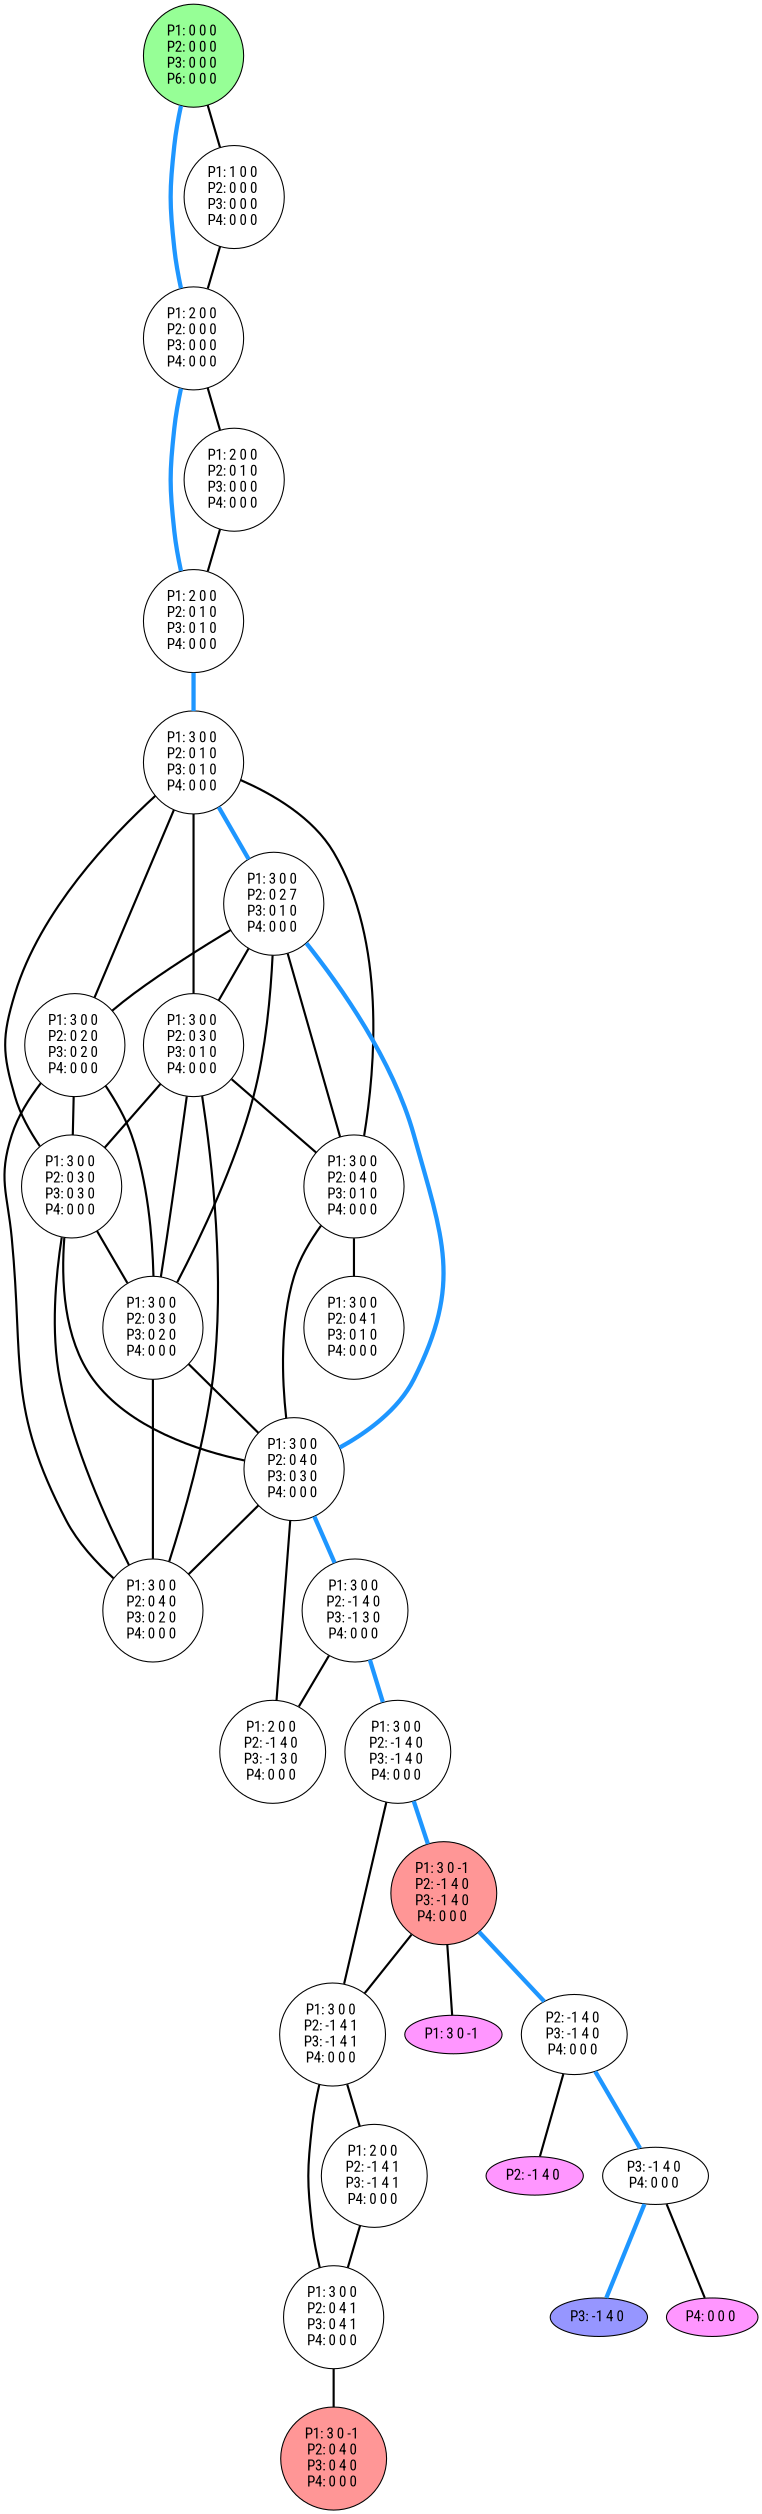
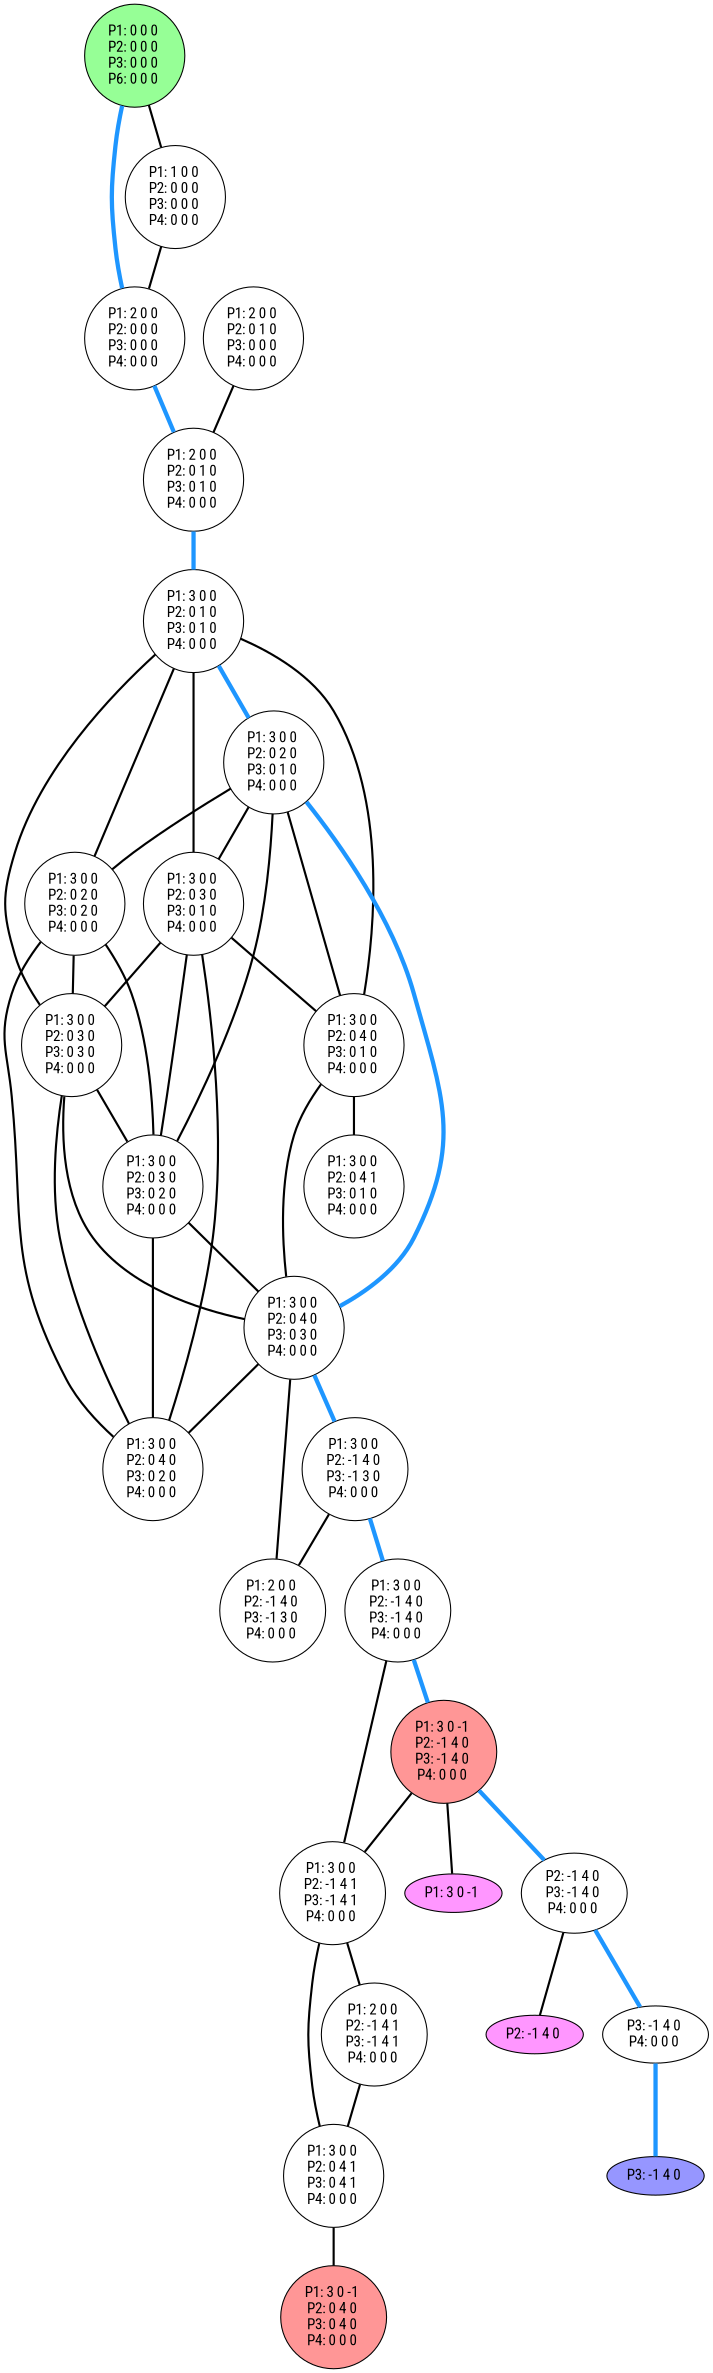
  graph {
    color=black
    fontname="Roboto Condensed"
    node [fontname="Roboto Condensed"]
    edge [color=black fontname="Roboto Condensed" style=bold]
    n1 [fillcolor="#96FF96" label="P1: 0 0 0 \nP2: 0 0 0 \nP3: 0 0 0 \nP6: 0 0 0 \n" style=filled]
    n2 [label="P1: 1 0 0 \nP2: 0 0 0 \nP3: 0 0 0 \nP4: 0 0 0 \n"]
    n3 [label="P1: 2 0 0 \nP2: 0 0 0 \nP3: 0 0 0 \nP4: 0 0 0 \n"]
    n4 [label="P1: 2 0 0 \nP2: 0 1 0 \nP3: 0 0 0 \nP4: 0 0 0 \n"]
    n5 [label="P1: 2 0 0 \nP2: 0 1 0 \nP3: 0 1 0 \nP4: 0 0 0 \n"]
    n6 [label="P1: 3 0 0 \nP2: 0 1 0 \nP3: 0 1 0 \nP4: 0 0 0 \n"]
-   n7 [label="P1: 3 0 0 \nP2: 0 2 7 \nP3: 0 1 0 \nP4: 0 0 0 \n"]
+   n7 [label="P1: 3 0 0 \nP2: 0 2 0 \nP3: 0 1 0 \nP4: 0 0 0 \n"]
    n8 [label="P1: 3 0 0 \nP2: 0 3 0 \nP3: 0 1 0 \nP4: 0 0 0 \n"]
    n9 [label="P1: 3 0 0 \nP2: 0 4 0 \nP3: 0 1 0 \nP4: 0 0 0 \n"]
    n10 [label="P1: 3 0 0 \nP2: 0 2 0 \nP3: 0 2 0 \nP4: 0 0 0 \n"]
    n11 [label="P1: 3 0 0 \nP2: 0 3 0 \nP3: 0 3 0 \nP4: 0 0 0 \n"]
    n12 [label="P1: 3 0 0 \nP2: 0 3 0 \nP3: 0 2 0 \nP4: 0 0 0 \n"]
    n13 [label="P1: 3 0 0 \nP2: 0 4 0 \nP3: 0 3 0 \nP4: 0 0 0 \n"]
    n14 [label="P1: 3 0 0 \nP2: 0 4 0 \nP3: 0 2 0 \nP4: 0 0 0 \n"]
    n15 [label="P1: 3 0 0 \nP2: 0 4 1 \nP3: 0 1 0 \nP4: 0 0 0 \n"]
    n16 [label="P1: 3 0 0 \nP2: -1 4 0 \nP3: -1 3 0 \nP4: 0 0 0 \n"]
    n17 [label="P1: 2 0 0 \nP2: -1 4 0 \nP3: -1 3 0 \nP4: 0 0 0 \n"]
    n18 [label="P1: 3 0 0 \nP2: -1 4 0 \nP3: -1 4 0 \nP4: 0 0 0 \n"]
    n19 [fillcolor="#FF9696" label="P1: 3 0 -1 \nP2: -1 4 0 \nP3: -1 4 0 \nP4: 0 0 0 \n" style=filled]
    n20 [label="P1: 3 0 0 \nP2: -1 4 1 \nP3: -1 4 1 \nP4: 0 0 0 \n"]
    n21 [fillcolor="#FF96FF" label="P1: 3 0 -1 \n" style=filled]
    n22 [label="P2: -1 4 0 \nP3: -1 4 0 \nP4: 0 0 0 \n"]
    n23 [label="P1: 2 0 0 \nP2: -1 4 1 \nP3: -1 4 1 \nP4: 0 0 0 \n"]
    n24 [label="P1: 3 0 0 \nP2: 0 4 1 \nP3: 0 4 1 \nP4: 0 0 0 \n"]
    n25 [fillcolor="#FF96FF" label="P2: -1 4 0 \n" style=filled]
    n26 [label="P3: -1 4 0 \nP4: 0 0 0 \n"]
    n27 [fillcolor="#FF9696" label="P1: 3 0 -1 \nP2: 0 4 0 \nP3: 0 4 0 \nP4: 0 0 0 \n" style=filled]
    n28 [fillcolor="#9696FF" label="P3: -1 4 0 \n" style=filled]
-   n29 [fillcolor="#FF96FF" label="P4: 0 0 0 \n" style=filled]
    n1 -- n2
    n1 -- n3 [color="#1E96FF" penwidth=4.0]
    n2 -- n3
-   n3 -- n4
    n3 -- n5 [color="#1E96FF" penwidth=4.0]
    n4 -- n5
    n5 -- n6 [color="#1E96FF" penwidth=4.0]
    n6 -- n7 [color="#1E96FF" penwidth=4.0]
    n6 -- n8
    n6 -- n9
    n6 -- n10
    n6 -- n11
    n7 -- n8
    n7 -- n9
    n7 -- n10
    n7 -- n12
    n7 -- n13 [color="#1E96FF" penwidth=4.0]
    n8 -- n9
    n8 -- n11
    n8 -- n12
    n8 -- n14
    n9 -- n13
    n9 -- n15
    n10 -- n11
    n10 -- n12
    n10 -- n14
    n11 -- n12
    n11 -- n13
    n11 -- n14
    n12 -- n13
    n12 -- n14
    n13 -- n14
    n13 -- n16 [color="#1E96FF" penwidth=4.0]
    n13 -- n17
    n16 -- n17
    n16 -- n18 [color="#1E96FF" penwidth=4.0]
    n18 -- n19 [color="#1E96FF" penwidth=4.0]
    n18 -- n20
    n19 -- n20
    n19 -- n21
    n19 -- n22 [color="#1E96FF" penwidth=4.0]
    n20 -- n23
    n20 -- n24
    n22 -- n25
    n22 -- n26 [color="#1E96FF" penwidth=4.0]
    n23 -- n24
    n24 -- n27
    n26 -- n28 [color="#1E96FF" penwidth=4.0]
-   n26 -- n29
  }
